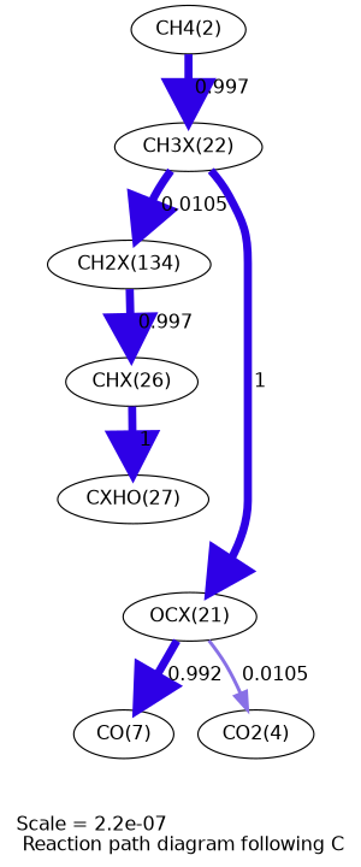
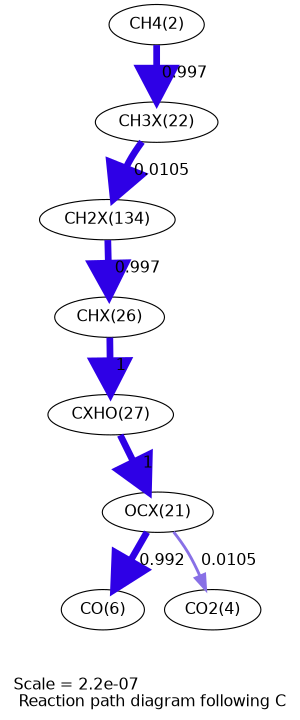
  digraph {
    fontname=Helvetica
    label="Scale = 2.2e-07\l Reaction path diagram following C"
    node [fontname=Helvetica]
    edge [arrowsize=3 color="0.7, 1.5, 0.9" fontname=Helvetica penwidth=6]
    n1 [label="CH4(2)"]
    n2 [label="CH3X(22)"]
    n3 [label="CH2X(134)"]
    n4 [label="CHX(26)"]
    n5 [label="CXHO(27)"]
    n6 [label="OCX(21)"]
-   n7 [label="CO(7)"]
+   n7 [label="CO(6)"]
    n8 [label="CO2(4)"]
    n1 -> n2 [label=" 0.997"]
    n2 -> n3 [label=" 0.0105"]
    n3 -> n4 [label=" 0.997"]
    n4 -> n5 [label=" 1"]
-   n2 -> n6 [label=" 1"]
+   n5 -> n6 [label=" 1"]
    n6 -> n7 [color="0.7, 1.49, 0.9" label=" 0.992" penwidth=5.99]
    n6 -> n8 [arrowsize=1.28 color="0.7, 0.511, 0.9" label=" 0.0105" penwidth=2.56]
  }
